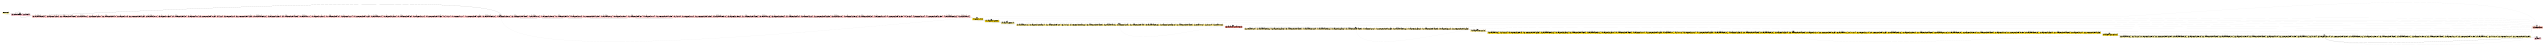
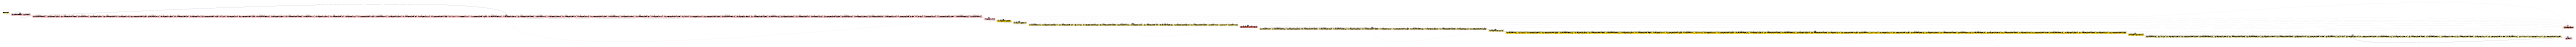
  digraph {
    rankdir=LR
    node [color=gray40 fillcolor=khaki shape=record style=filled]
    edge [headport=n tailport=s color=gray]
    n1 [color=darkorange label=BB_construct29 shape=none]
    n2 [fillcolor=lightpink label="{1379: constant[undefined,v1]|1380: vardecl['dt']}"]
    n3 [color=darkorange fillcolor=lightpink label="{1381: read-variable['targetObj',v4,-]|1382: read-property[v4,'page',v3]|1383: \<variable-non-null-undef\>['targetObj']|1384: read-variable['cur',v8,-]|1385: read-property[v8,'page',v7]|1386: \<variable-non-null-undef\>['cur']|1387: read-property[v7,'x',v5]|1388: \<property-non-null-undef\>[v8,'page']|1389: read-variable['prev',v10,-]|1390: read-property[v10,'page',v9]|1391: \<variable-non-null-undef\>['prev']|1392: read-property[v9,'x',v6]|1393: \<property-non-null-undef\>[v10,'page']|1394: -[v5,v6,v2]|1395: write-property[v3,'x',v2]|1396: \<property-non-null-undef\>[v4,'page']*|1397: read-variable['targetObj',v13,-]|1398: read-property[v13,'page',v12]|1399: \<variable-non-null-undef\>['targetObj']|1400: read-variable['cur',v17,-]|1401: read-property[v17,'page',v16]|1402: \<variable-non-null-undef\>['cur']|1403: read-property[v16,'y',v14]|1404: \<property-non-null-undef\>[v17,'page']|1405: read-variable['prev',v19,-]|1406: read-property[v19,'page',v18]|1407: \<variable-non-null-undef\>['prev']|1408: read-property[v18,'y',v15]|1409: \<property-non-null-undef\>[v19,'page']|1410: -[v14,v15,v11]|1411: write-property[v12,'y',v11]|1412: \<property-non-null-undef\>[v13,'page']*|1413: read-variable['targetObj',v22,-]|1414: read-property[v22,'client',v21]|1415: \<variable-non-null-undef\>['targetObj']|1416: read-variable['cur',v26,-]|1417: read-property[v26,'client',v25]|1418: \<variable-non-null-undef\>['cur']|1419: read-property[v25,'x',v23]|1420: \<property-non-null-undef\>[v26,'client']|1421: read-variable['prev',v28,-]|1422: read-property[v28,'client',v27]|1423: \<variable-non-null-undef\>['prev']|1424: read-property[v27,'x',v24]|1425: \<property-non-null-undef\>[v28,'client']|1426: -[v23,v24,v20]|1427: write-property[v21,'x',v20]|1428: \<property-non-null-undef\>[v22,'client']*|1429: read-variable['targetObj',v31,-]|1430: read-property[v31,'client',v30]|1431: \<variable-non-null-undef\>['targetObj']|1432: read-variable['cur',v35,-]|1433: read-property[v35,'client',v34]|1434: \<variable-non-null-undef\>['cur']|1435: read-property[v34,'y',v32]|1436: \<property-non-null-undef\>[v35,'client']|1437: read-variable['prev',v37,-]|1438: read-property[v37,'client',v36]|1439: \<variable-non-null-undef\>['prev']|1440: read-property[v36,'y',v33]|1441: \<property-non-null-undef\>[v37,'client']|1442: -[v32,v33,v29]|1443: write-property[v30,'y',v29]|1444: \<property-non-null-undef\>[v31,'client']*|1445: read-variable['targetObj',v39,-]|1446: read-variable['Date',v44,-]}"]
-   n4 [fillcolor=gold label="{1447: construct [-,v44,v43]}"]
+   n4 [fillcolor=lightpink label="{1447: construct [-,v44,v43]}"]
    n5 [color=darkgreen fillcolor=salmon label="{1554: exceptional-return}"]
    n6 [color=darkgreen fillcolor=gold label="{1448: read-property[v43,'getTime',-]}"]
    n7 [label="{1449: call-null [v43,'getTime',v40]}"]
    n8 [color=darkorange label="{1450: read-variable['prev',v45,-]|1451: read-property[v45,'timeStamp',v41]|1452: \<variable-non-null-undef\>['prev']|1453: -[v40,v41,v38]|1454: write-property[v39,'timeStamp',v38]|1455: \<variable-non-null-undef\>['targetObj']*|1456: read-variable['Math',v48,-]|1457: read-property[v48,'max',-]|1458: \<variable-non-null-undef\>['Math']|1459: read-variable['targetObj',v52,-]|1460: read-property[v52,'timeStamp',v50]|1461: \<variable-non-null-undef\>['targetObj']|1462: constant[1000.0,v51]|1463: /[v50,v51,v49]|1464: constant[0.001,v53]}"]
    n9 [fillcolor=salmon label="{1465: call-Math.max [v48,'max',v49,v53,v46]}"]
    n10 [color=purple label="{1466: write-variable[v46,'dt']*|1467: read-variable['targetObj',v56,-]|1468: read-property[v56,'page',v55]|1469: \<variable-non-null-undef\>['targetObj']|1470: read-variable['hypot',v60,v59]|1471: read-variable['targetObj',v63,-]|1472: read-property[v63,'page',v62]|1473: \<variable-non-null-undef\>['targetObj']|1474: read-property[v62,'x',v61]|1475: \<property-non-null-undef\>[v63,'page']|1476: read-variable['targetObj',v66,-]|1477: read-property[v66,'page',v65]|1478: \<variable-non-null-undef\>['targetObj']|1479: read-property[v65,'y',v64]|1480: \<property-non-null-undef\>[v66,'page']}"]
    n11 [color=darkorange label="{1481: call-hypot [v59,v60,v61,v64,v57]}"]
    n12 [color=darkgreen fillcolor=gold label="{1482: read-variable['dt',v58,-]|1483: /[v57,v58,v54]|1484: write-property[v55,'speed',v54]|1485: \<property-non-null-undef\>[v56,'page']*|1486: read-variable['targetObj',v69,-]|1487: read-property[v69,'page',v68]|1488: \<variable-non-null-undef\>['targetObj']|1489: read-variable['targetObj',v73,-]|1490: read-property[v73,'page',v72]|1491: \<variable-non-null-undef\>['targetObj']|1492: read-property[v72,'x',v70]|1493: \<property-non-null-undef\>[v73,'page']|1494: read-variable['dt',v71,-]|1495: /[v70,v71,v67]|1496: write-property[v68,'vx',v67]|1497: \<property-non-null-undef\>[v69,'page']*|1498: read-variable['targetObj',v76,-]|1499: read-property[v76,'page',v75]|1500: \<variable-non-null-undef\>['targetObj']|1501: read-variable['targetObj',v80,-]|1502: read-property[v80,'page',v79]|1503: \<variable-non-null-undef\>['targetObj']|1504: read-property[v79,'y',v77]|1505: \<property-non-null-undef\>[v80,'page']|1506: read-variable['dt',v78,-]|1507: /[v77,v78,v74]|1508: write-property[v75,'vy',v74]|1509: \<property-non-null-undef\>[v76,'page']*|1510: read-variable['targetObj',v83,-]|1511: read-property[v83,'client',v82]|1512: \<variable-non-null-undef\>['targetObj']|1513: read-variable['hypot',v87,v86]|1514: read-variable['targetObj',v90,-]|1515: read-property[v90,'client',v89]|1516: \<variable-non-null-undef\>['targetObj']|1517: read-property[v89,'x',v88]|1518: \<property-non-null-undef\>[v90,'client']|1519: read-variable['targetObj',v93,-]|1520: read-property[v93,'page',v92]|1521: \<variable-non-null-undef\>['targetObj']|1522: read-property[v92,'y',v91]|1523: \<property-non-null-undef\>[v93,'page']}"]
    n13 [color=darkgreen fillcolor=gold label="{1524: call-hypot [v86,v87,v88,v91,v84]}"]
    n14 [label="{1525: read-variable['dt',v85,-]|1526: /[v84,v85,v81]|1527: write-property[v82,'speed',v81]|1528: \<property-non-null-undef\>[v83,'client']*|1529: read-variable['targetObj',v96,-]|1530: read-property[v96,'client',v95]|1531: \<variable-non-null-undef\>['targetObj']|1532: read-variable['targetObj',v100,-]|1533: read-property[v100,'client',v99]|1534: \<variable-non-null-undef\>['targetObj']|1535: read-property[v99,'x',v97]|1536: \<property-non-null-undef\>[v100,'client']|1537: read-variable['dt',v98,-]|1538: /[v97,v98,v94]|1539: write-property[v95,'vx',v94]|1540: \<property-non-null-undef\>[v96,'client']*|1541: read-variable['targetObj',v103,-]|1542: read-property[v103,'client',v102]|1543: \<variable-non-null-undef\>['targetObj']|1544: read-variable['targetObj',v107,-]|1545: read-property[v107,'client',v106]|1546: \<variable-non-null-undef\>['targetObj']|1547: read-property[v106,'y',v104]|1548: \<property-non-null-undef\>[v107,'client']|1549: read-variable['dt',v105,-]|1550: /[v104,v105,v101]|1551: write-property[v102,'vy',v101]|1552: \<property-non-null-undef\>[v103,'client']*}"]
    n15 [fillcolor=lightpink label="{1553: return[v1]}"]
    n1 -> n2 [headlabel="    380" color=""]
    n2 -> n3 [headlabel="      381" color=""]
    n3 -> n4 [headlabel="      382" color=""]
    n3 -> n5 [headlabel="      393"]
    n4 -> n5
    n4 -> n6 [headlabel="      383" color=""]
    n6 -> n5
    n6 -> n7 [headlabel="      384" color=""]
    n7 -> n5
    n7 -> n8 [headlabel="      385" color=""]
    n8 -> n5
    n8 -> n9 [headlabel="      386"]
    n9 -> n5
    n9 -> n10 [headlabel="      387" color=""]
    n10 -> n5
    n10 -> n11 [headlabel="      388" color=""]
    n11 -> n5
    n11 -> n12 [headlabel="      389" color=""]
    n12 -> n5
    n12 -> n13 [headlabel="      390"]
    n13 -> n5
    n13 -> n14 [headlabel="      391" color=""]
    n14 -> n5
    n14 -> n15 [headlabel="      392" color=""]
  }
